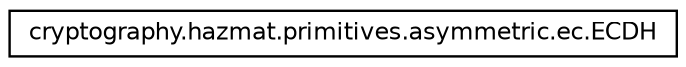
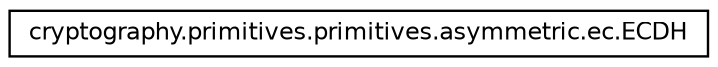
  digraph {
    rankdir=LR
-   n1 [color=black fillcolor=white fontname=Helvetica fontsize=10 height=0.2 label="cryptography.hazmat.primitives.asymmetric.ec.ECDH" shape=record style=filled width=0.4]
+   n1 [color=black fillcolor=white fontname=Helvetica fontsize=10 height=0.2 label="cryptography.primitives.primitives.asymmetric.ec.ECDH" shape=record style=filled width=0.4]
  }
